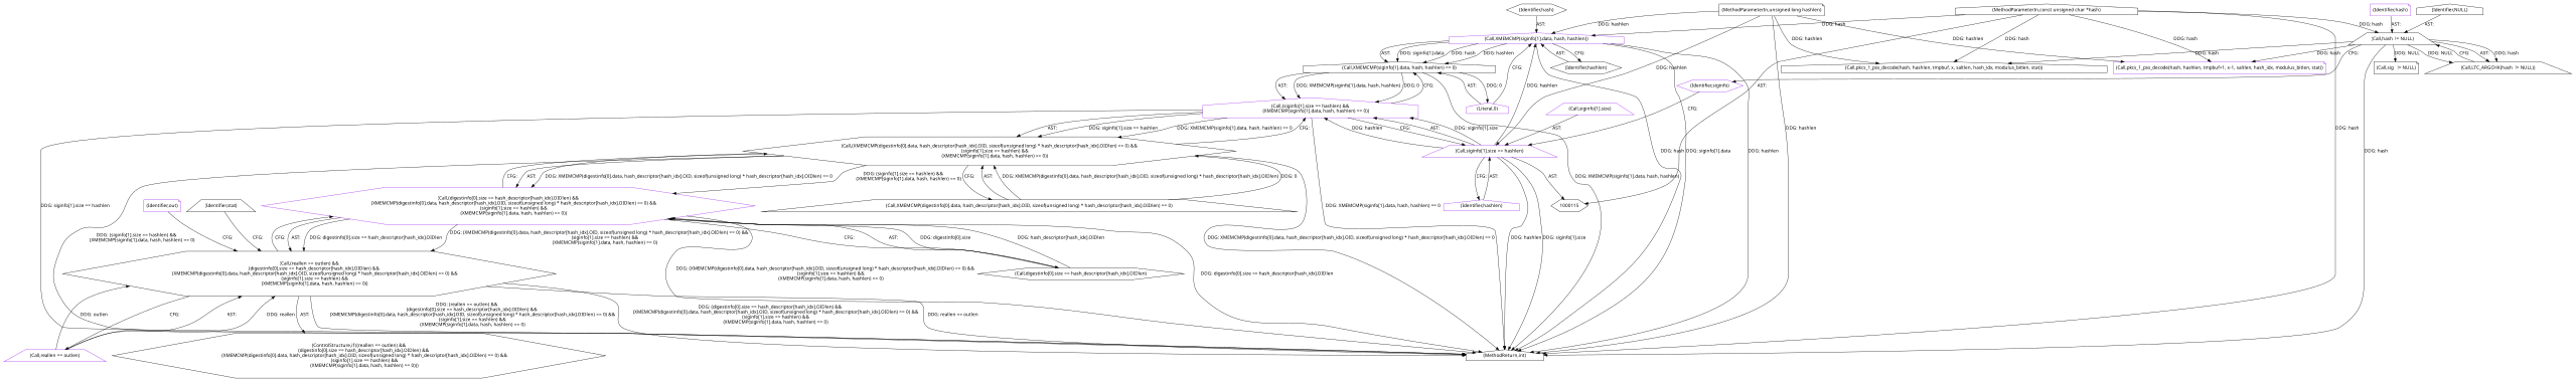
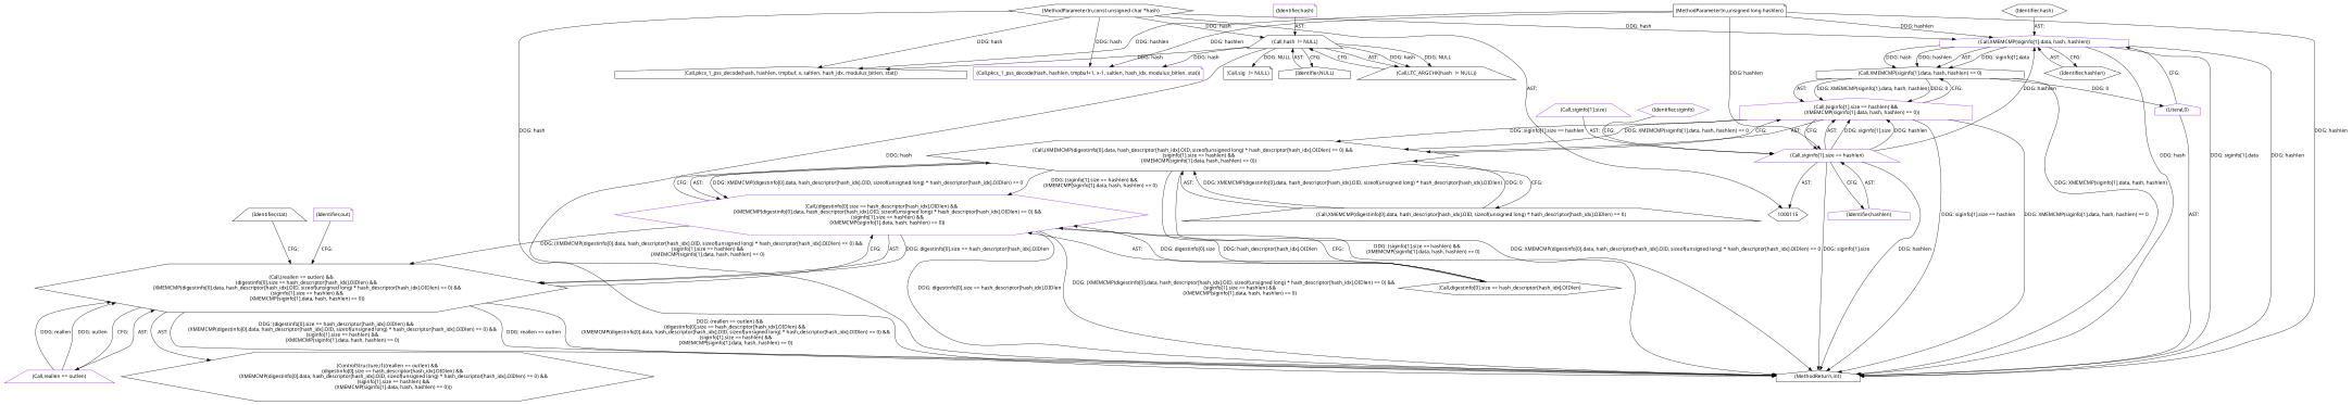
  digraph {
    fontname="Noto Sans"
    node [color=black fontname="Noto Sans" shape=hexagon]
    edge [fontname="Noto Sans"]
    n1 [color=purple label="(Call,XMEMCMP(siginfo[1].data, hash, hashlen))" shape=house]
    n2 [label="(Call,XMEMCMP(siginfo[1].data, hash, hashlen) == 0)" shape=house]
    n3 [label="(MethodReturn,int)" shape=house]
    n4 [label="(Identifier,hashlen)"]
    n5 [color=purple label="(Call,(siginfo[1].size == hashlen) &&\n         (XMEMCMP(siginfo[1].data, hash, hashlen) == 0))" shape=house]
    n6 [color=purple label="(Literal,0)" shape=house]
    n7 [label="(Call,hash  != NULL)" shape=trapezium]
    n8 [label="(Call,sig   != NULL)" shape=note]
    n9 [label="(Identifier,NULL)" shape=house]
    n10 [label="(Call,LTC_ARGCHK(hash  != NULL))" shape=trapezium]
    n11 [color=purple label="(Call,pkcs_1_pss_decode(hash, hashlen, tmpbuf+1, x-1, saltlen, hash_idx, modulus_bitlen, stat))" shape=note]
    n12 [label="(Call,pkcs_1_pss_decode(hash, hashlen, tmpbuf, x, saltlen, hash_idx, modulus_bitlen, stat))" shape=house]
-   n13 [label="(MethodParameterIn,const unsigned char *hash)" shape=house]
+   n13 [label="(MethodParameterIn,const unsigned char *hash)"]
    1000115
    n15 [color=purple label="(Call,siginfo[1].size == hashlen)" shape=trapezium]
    n16 [color=purple label="(Identifier,hashlen)" shape=house]
    n17 [label="(Call,(XMEMCMP(digestinfo[0].data, hash_descriptor[hash_idx].OID, sizeof(unsigned long) * hash_descriptor[hash_idx].OIDlen) == 0) &&\n         (siginfo[1].size == hashlen) &&\n         (XMEMCMP(siginfo[1].data, hash, hashlen) == 0))"]
    n18 [label="(MethodParameterIn,unsigned long hashlen)" shape=note]
    n19 [color=purple label="(Call,(digestinfo[0].size == hash_descriptor[hash_idx].OIDlen) &&\n         (XMEMCMP(digestinfo[0].data, hash_descriptor[hash_idx].OID, sizeof(unsigned long) * hash_descriptor[hash_idx].OIDlen) == 0) &&\n         (siginfo[1].size == hashlen) &&\n         (XMEMCMP(siginfo[1].data, hash, hashlen) == 0))"]
    n20 [label="(Call,XMEMCMP(digestinfo[0].data, hash_descriptor[hash_idx].OID, sizeof(unsigned long) * hash_descriptor[hash_idx].OIDlen) == 0)" shape=trapezium]
    n21 [label="(Call,(reallen == outlen) &&\n        (digestinfo[0].size == hash_descriptor[hash_idx].OIDlen) &&\n         (XMEMCMP(digestinfo[0].data, hash_descriptor[hash_idx].OID, sizeof(unsigned long) * hash_descriptor[hash_idx].OIDlen) == 0) &&\n         (siginfo[1].size == hashlen) &&\n         (XMEMCMP(siginfo[1].data, hash, hashlen) == 0))"]
    n22 [label="(Call,digestinfo[0].size == hash_descriptor[hash_idx].OIDlen)"]
    n23 [color=purple label="(Call,reallen == outlen)" shape=trapezium]
    n24 [label="(ControlStructure,if ((reallen == outlen) &&\n        (digestinfo[0].size == hash_descriptor[hash_idx].OIDlen) &&\n         (XMEMCMP(digestinfo[0].data, hash_descriptor[hash_idx].OID, sizeof(unsigned long) * hash_descriptor[hash_idx].OIDlen) == 0) &&\n         (siginfo[1].size == hashlen) &&\n         (XMEMCMP(siginfo[1].data, hash, hashlen) == 0)))"]
    n25 [label="(Identifier,hash)"]
    n26 [color=purple label="(Call,siginfo[1].size)" shape=trapezium]
    n27 [label="(Identifier,stat)" shape=trapezium]
    n28 [color=purple label="(Identifier,hash)" shape=note]
    n29 [color=purple label="(Identifier,out)" shape=note]
    n30 [color=purple label="(Identifier,siginfo)"]
    n1 -> n2 [label="AST: "]
    n1 -> n2 [label="DDG: siginfo[1].data"]
    n1 -> n2 [label="DDG: hash"]
    n1 -> n2 [label="DDG: hashlen"]
    n1 -> n3 [label="DDG: hash"]
    n1 -> n3 [label="DDG: siginfo[1].data"]
    n1 -> n3 [label="DDG: hashlen"]
    n1 -> n4 [label="CFG: "]
    n2 -> n3 [label="DDG: XMEMCMP(siginfo[1].data, hash, hashlen)"]
    n2 -> n5 [label="AST: "]
    n2 -> n5 [label="DDG: XMEMCMP(siginfo[1].data, hash, hashlen)"]
    n2 -> n5 [label="DDG: 0"]
    n2 -> n6 [label="DDG: 0"]
    n4 -> n1 [label="AST: "]
    n5 -> n2 [label="CFG: "]
    n5 -> n3 [label="DDG: siginfo[1].size == hashlen"]
    n5 -> n3 [label="DDG: XMEMCMP(siginfo[1].data, hash, hashlen) == 0"]
    n5 -> n15 [label="CFG: "]
    n5 -> n17 [label="AST: "]
    n5 -> n17 [label="DDG: siginfo[1].size == hashlen"]
    n5 -> n17 [label="DDG: XMEMCMP(siginfo[1].data, hash, hashlen) == 0"]
    n6 -> n1 [label="CFG: "]
-   n6 -> n2 [label="AST: "]
+   n6 -> n3 [label="AST: "]
    n7 -> n3 [label="DDG: hash"]
    n7 -> n8 [label="DDG: NULL"]
-   n7 -> n30 [label="CFG: "]
+   n7 -> n9 [label="CFG: "]
    n7 -> n10 [label="AST: "]
    n7 -> n10 [label="DDG: hash"]
    n7 -> n10 [label="DDG: NULL"]
    n7 -> n11 [label="DDG: hash"]
    n7 -> n12 [label="DDG: hash"]
    n9 -> n7 [label="AST: "]
    n10 -> n7 [label="CFG: "]
    n13 -> n1 [label="DDG: hash"]
    n13 -> n3 [label="DDG: hash"]
    n13 -> n7 [label="DDG: hash"]
    n13 -> n11 [label="DDG: hash"]
    n13 -> n12 [label="DDG: hash"]
    n13 -> 1000115 [label="AST: "]
    n15 -> n1 [label="DDG: hashlen"]
    n15 -> n3 [label="DDG: hashlen"]
    n15 -> n3 [label="DDG: siginfo[1].size"]
    n15 -> n5 [label="AST: "]
    n15 -> n5 [label="DDG: siginfo[1].size"]
    n15 -> n5 [label="DDG: hashlen"]
    n15 -> 1000115 [label="AST: "]
    n15 -> n16 [label="CFG: "]
    n16 -> n15 [label="AST: "]
    n17 -> n3 [label="DDG: (siginfo[1].size == hashlen) &&\n         (XMEMCMP(siginfo[1].data, hash, hashlen) == 0)"]
    n17 -> n3 [label="DDG: XMEMCMP(digestinfo[0].data, hash_descriptor[hash_idx].OID, sizeof(unsigned long) * hash_descriptor[hash_idx].OIDlen) == 0"]
    n17 -> n5 [label="CFG: "]
    n17 -> n19 [label="AST: "]
    n17 -> n19 [label="DDG: XMEMCMP(digestinfo[0].data, hash_descriptor[hash_idx].OID, sizeof(unsigned long) * hash_descriptor[hash_idx].OIDlen) == 0"]
    n17 -> n19 [label="DDG: (siginfo[1].size == hashlen) &&\n         (XMEMCMP(siginfo[1].data, hash, hashlen) == 0)"]
    n17 -> n20 [label="CFG: "]
    n18 -> n1 [label="DDG: hashlen"]
    n18 -> n3 [label="DDG: hashlen"]
    n18 -> n11 [label="DDG: hashlen"]
    n18 -> n12 [label="DDG: hashlen"]
    n18 -> n15 [label="DDG: hashlen"]
    n19 -> n3 [label="DDG: digestinfo[0].size == hash_descriptor[hash_idx].OIDlen"]
    n19 -> n3 [label="DDG: (XMEMCMP(digestinfo[0].data, hash_descriptor[hash_idx].OID, sizeof(unsigned long) * hash_descriptor[hash_idx].OIDlen) == 0) &&\n         (siginfo[1].size == hashlen) &&\n         (XMEMCMP(siginfo[1].data, hash, hashlen) == 0)"]
    n19 -> n17 [label="CFG: "]
    n19 -> n21 [label="AST: "]
    n19 -> n21 [label="DDG: digestinfo[0].size == hash_descriptor[hash_idx].OIDlen"]
    n19 -> n21 [label="DDG: (XMEMCMP(digestinfo[0].data, hash_descriptor[hash_idx].OID, sizeof(unsigned long) * hash_descriptor[hash_idx].OIDlen) == 0) &&\n         (siginfo[1].size == hashlen) &&\n         (XMEMCMP(siginfo[1].data, hash, hashlen) == 0)"]
    n19 -> n22 [label="CFG: "]
    n20 -> n17 [label="AST: "]
    n20 -> n17 [label="DDG: XMEMCMP(digestinfo[0].data, hash_descriptor[hash_idx].OID, sizeof(unsigned long) * hash_descriptor[hash_idx].OIDlen)"]
    n20 -> n17 [label="DDG: 0"]
    n21 -> n3 [label="DDG: reallen == outlen"]
    n21 -> n3 [label="DDG: (reallen == outlen) &&\n        (digestinfo[0].size == hash_descriptor[hash_idx].OIDlen) &&\n         (XMEMCMP(digestinfo[0].data, hash_descriptor[hash_idx].OID, sizeof(unsigned long) * hash_descriptor[hash_idx].OIDlen) == 0) &&\n         (siginfo[1].size == hashlen) &&\n         (XMEMCMP(siginfo[1].data, hash, hashlen) == 0)"]
    n21 -> n3 [label="DDG: (digestinfo[0].size == hash_descriptor[hash_idx].OIDlen) &&\n         (XMEMCMP(digestinfo[0].data, hash_descriptor[hash_idx].OID, sizeof(unsigned long) * hash_descriptor[hash_idx].OIDlen) == 0) &&\n         (siginfo[1].size == hashlen) &&\n         (XMEMCMP(siginfo[1].data, hash, hashlen) == 0)"]
    n21 -> n19 [label="CFG: "]
    n21 -> n23 [label="CFG: "]
    n21 -> n24 [label="AST: "]
    n22 -> n19 [label="AST: "]
    n22 -> n19 [label="DDG: digestinfo[0].size"]
    n22 -> n19 [label="DDG: hash_descriptor[hash_idx].OIDlen"]
    n23 -> n21 [label="AST: "]
    n23 -> n21 [label="DDG: reallen"]
    n23 -> n21 [label="DDG: outlen"]
    n25 -> n1 [label="AST: "]
    n26 -> n15 [label="AST: "]
    n27 -> n21 [label="CFG: "]
    n28 -> n7 [label="AST: "]
    n29 -> n21 [label="CFG: "]
    n30 -> n15 [label="CFG: "]
  }
